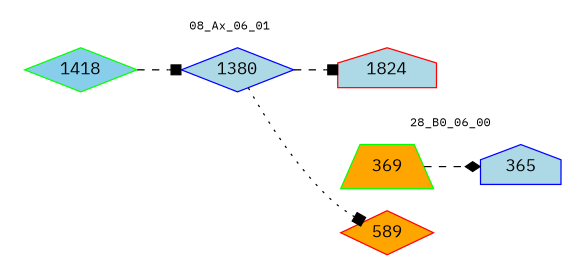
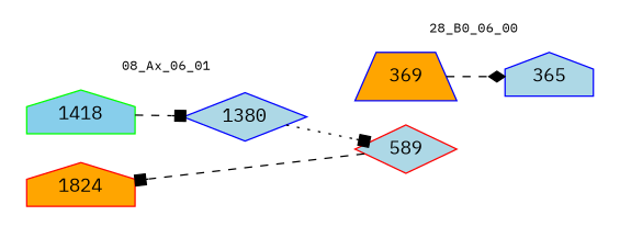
  digraph {
    fontname="IBM Plex Mono"
    rankdir=LR
    node [color=green fillcolor=lightblue fontname="IBM Plex Mono" shape=house style=filled]
    edge [arrowhead=box color=black fontname="IBM Plex Mono" style=dashed]
-   n1 [fillcolor=skyblue label=1418 shape=diamond]
+   n1 [fillcolor=skyblue label=1418]
    n2 [color=blue label=1380 shape=diamond]
-   n3 [color=red label=1824]
-   n4 [fillcolor=orange label=369 shape=trapezium]
+   n3 [color=red fillcolor=orange label=1824]
+   n4 [color=blue fillcolor=orange label=369 shape=trapezium]
    n5 [color=blue label=365]
-   n6 [color=red fillcolor=orange label=589 shape=diamond]
+   n6 [color=red label=589 shape=diamond]
    subgraph cluster_1 {
      color=white
      fontsize=10
      label="08_Ax_06_01"
      n1
      n2
      n3
    }
    subgraph cluster_2 {
      color=white
      fontsize=10
      label="28_B0_06_00"
      n4
      n5
      n6
    }
    n1 -> n2
-   n2 -> n3
+   n6 -> n3
    n2 -> n6 [style=dotted]
    n4 -> n5 [arrowhead=diamond]
  }
